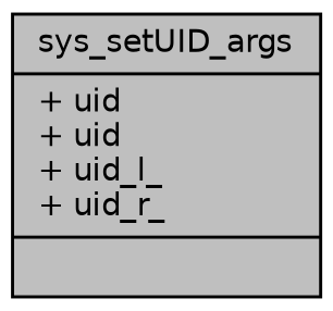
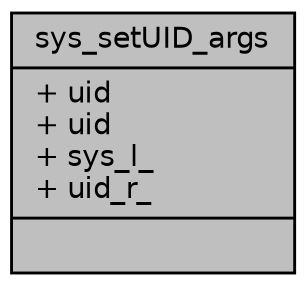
  digraph {
-   n1 [color=black fillcolor=grey75 fontcolor=black fontname=Helvetica fontsize=10 height=0.2 label="{sys_setUID_args\n|+ uid\l+ uid\l+ uid_l_\l+ uid_r_\l|}" shape=record style=filled width=0.4]
+   n1 [color=black fillcolor=grey75 fontcolor=black fontname=Helvetica fontsize=10 height=0.2 label="{sys_setUID_args\n|+ uid\l+ uid\l+ sys_l_\l+ uid_r_\l|}" shape=record style=filled width=0.4]
  }
